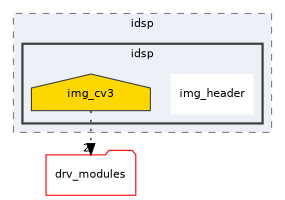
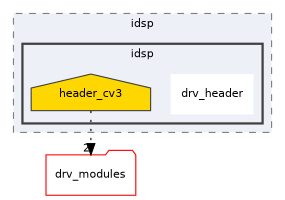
  digraph {
    compound=true
    node [fontname=Helvetica fontsize=10 style=filled fillcolor=white]
-   n1 [label=img_header shape=plaintext]
-   n2 [color=grey25 fillcolor=gold label=img_cv3 shape=house style="filled,"]
+   n1 [label=drv_header shape=plaintext]
+   n2 [color=grey25 fillcolor=gold label=header_cv3 shape=house style="filled,"]
    n3 [color=red label=drv_modules shape=folder]
    subgraph cluster_1 {
      bgcolor="#edf0f7"
      fontname=Helvetica
      fontsize=10
      label=idsp
      pencolor=grey50
      style="filled,dashed,"
      subgraph cluster_2 {
        bgcolor="#edf0f7"
        fontname=Helvetica
        fontsize=10
        pencolor=grey25
        style="filled,bold,"
        n1
        n2
      }
    }
    n2 -> n3 [fontname=Helvetica fontsize=10 headlabel=2 labeldistance=1.5 labelfontname=Helvetica labelfontsize=10 style=dotted arrowhead=normal]
  }
